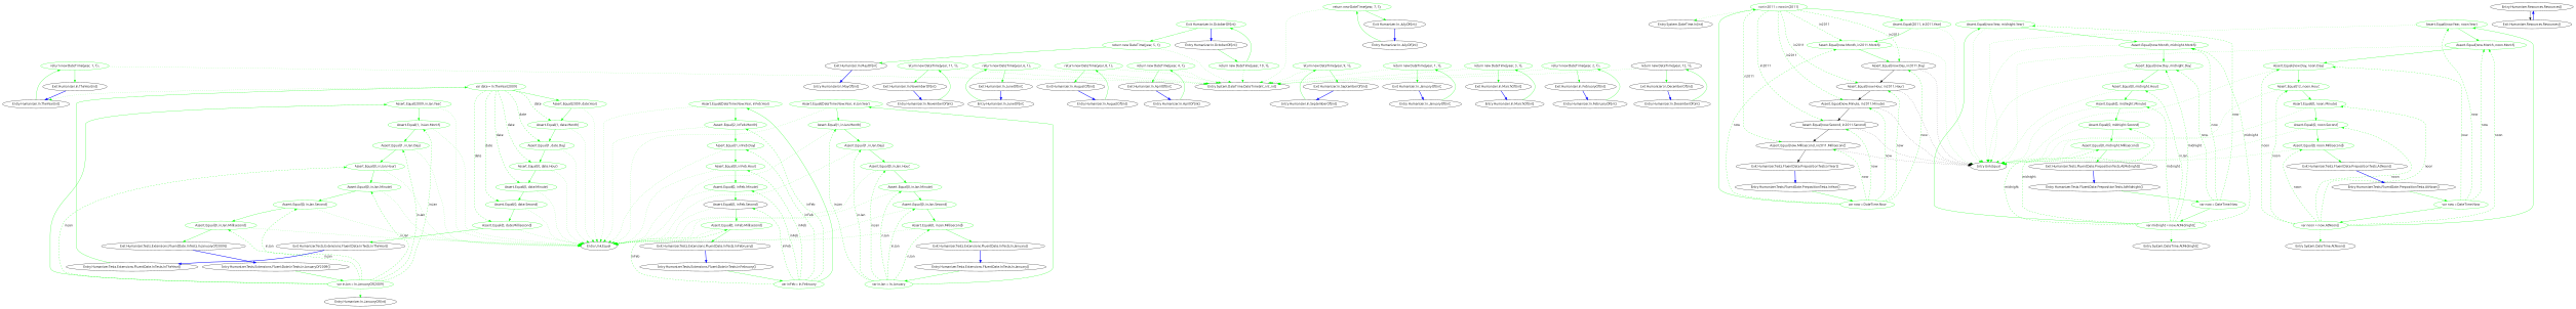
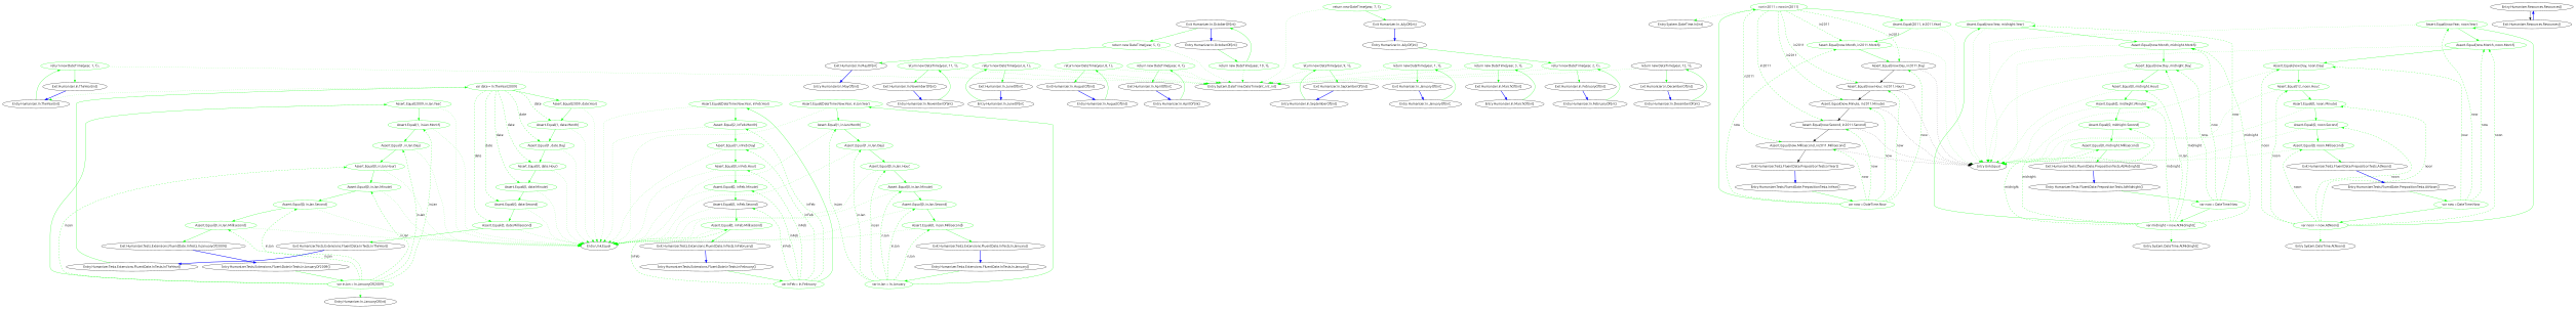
  digraph {
    fontname=Ubuntu
    node [cluster="Humanizer.Tests.FluentDate.PrepositionTests.InYear()" color=green community=0 fontname=Ubuntu span="10-10" file="InTests.cs"]
    edge [color=green fontname=Ubuntu style=solid]
    n1 [cluster="Humanizer.In.TheYear(int)" label="return new DateTime(year, 1, 1);" span="12-12" file=""]
    n2 [cluster="Humanizer.In.TheYear(int)" label="Exit Humanizer.In.TheYear(int)" color="" community="" file=""]
    n3 [cluster="System.DateTime.DateTime(int, int, int)" label="Entry System.DateTime.DateTime(int, int, int)" span="0-0" color="" community="" file=""]
    n4 [cluster="Humanizer.In.TheYear(int)" label="Entry Humanizer.In.TheYear(int)" color="" community="" file=""]
    n5 [cluster="Humanizer.In.MayOf(int)" file="In.Months.cs" label="Entry Humanizer.In.MayOf(int)" span="83-83" color="" community=""]
    n6 [cluster="Humanizer.In.MayOf(int)" file="In.Months.cs" label="return new DateTime(year, 5, 1);" span="85-85"]
    n7 [cluster="Humanizer.In.MayOf(int)" file="In.Months.cs" label="Exit Humanizer.In.MayOf(int)" span="83-83" color="" community=""]
    n8 [cluster="Humanizer.In.OctoberOf(int)" file="In.Months.cs" label="Entry Humanizer.In.OctoberOf(int)" span="163-163" color="" community=""]
    n9 [cluster="Humanizer.In.OctoberOf(int)" file="In.Months.cs" label="return new DateTime(year, 10, 1);" span="165-165"]
-   n10 [cluster="Humanizer.In.OctoberOf(int)" file="In.Months.cs" label="Exit Humanizer.In.OctoberOf(int)" span="163-163" community=""]
+   n10 [cluster="Humanizer.In.OctoberOf(int)" file="In.Months.cs" label="Exit Humanizer.In.OctoberOf(int)" span="163-163" color="" community=""]
    n11 [cluster="Humanizer.In.NovemberOf(int)" file="In.Months.cs" label="Entry Humanizer.In.NovemberOf(int)" span="179-179" color="" community=""]
    n12 [cluster="Humanizer.In.NovemberOf(int)" file="In.Months.cs" label="return new DateTime(year, 11, 1);" span="181-181"]
    n13 [cluster="Humanizer.In.NovemberOf(int)" file="In.Months.cs" label="Exit Humanizer.In.NovemberOf(int)" span="179-179" color="" community=""]
    n14 [cluster="Humanizer.In.JuneOf(int)" file="In.Months.cs" label="Entry Humanizer.In.JuneOf(int)" span="99-99" color="" community=""]
    n15 [cluster="Humanizer.In.JuneOf(int)" file="In.Months.cs" label="return new DateTime(year, 6, 1);" span="101-101"]
    n16 [cluster="Humanizer.In.JuneOf(int)" file="In.Months.cs" label="Exit Humanizer.In.JuneOf(int)" span="99-99" color="" community=""]
    n17 [cluster="Humanizer.In.AugustOf(int)" file="In.Months.cs" label="Entry Humanizer.In.AugustOf(int)" span="131-131" color="" community=""]
    n18 [cluster="Humanizer.In.AugustOf(int)" file="In.Months.cs" label="return new DateTime(year, 8, 1);" span="133-133"]
    n19 [cluster="Humanizer.In.AugustOf(int)" file="In.Months.cs" label="Exit Humanizer.In.AugustOf(int)" span="131-131" color="" community=""]
    n20 [cluster="Humanizer.In.AprilOf(int)" file="In.Months.cs" label="Entry Humanizer.In.AprilOf(int)" span="67-67" color="" community=""]
    n21 [cluster="Humanizer.In.AprilOf(int)" file="In.Months.cs" label="return new DateTime(year, 4, 1);" span="69-69"]
    n22 [cluster="Humanizer.In.AprilOf(int)" file="In.Months.cs" label="Exit Humanizer.In.AprilOf(int)" span="67-67" color="" community=""]
    n23 [cluster="Humanizer.In.SeptemberOf(int)" file="In.Months.cs" label="Entry Humanizer.In.SeptemberOf(int)" span="147-147" color="" community=""]
    n24 [cluster="Humanizer.In.SeptemberOf(int)" file="In.Months.cs" label="return new DateTime(year, 9, 1);" span="149-149"]
    n25 [cluster="Humanizer.In.SeptemberOf(int)" file="In.Months.cs" label="Exit Humanizer.In.SeptemberOf(int)" span="147-147" color="" community=""]
    n26 [cluster="Humanizer.In.JanuaryOf(int)" file="In.Months.cs" label="Entry Humanizer.In.JanuaryOf(int)" span="19-19" color="" community=""]
    n27 [cluster="Humanizer.In.JanuaryOf(int)" file="In.Months.cs" label="return new DateTime(year, 1, 1);" span="21-21"]
    n28 [cluster="Humanizer.In.JanuaryOf(int)" file="In.Months.cs" label="Exit Humanizer.In.JanuaryOf(int)" span="19-19" color="" community=""]
    n29 [cluster="Humanizer.In.MarchOf(int)" file="In.Months.cs" label="Entry Humanizer.In.MarchOf(int)" span="51-51" color="" community=""]
    n30 [cluster="Humanizer.In.MarchOf(int)" file="In.Months.cs" label="return new DateTime(year, 3, 1);" span="53-53"]
    n31 [cluster="Humanizer.In.MarchOf(int)" file="In.Months.cs" label="Exit Humanizer.In.MarchOf(int)" span="51-51" color="" community=""]
    n32 [cluster="Humanizer.In.JulyOf(int)" file="In.Months.cs" label="Entry Humanizer.In.JulyOf(int)" span="115-115" color="" community=""]
    n33 [cluster="Humanizer.In.JulyOf(int)" file="In.Months.cs" label="return new DateTime(year, 7, 1);" span="117-117"]
    n34 [cluster="Humanizer.In.JulyOf(int)" file="In.Months.cs" label="Exit Humanizer.In.JulyOf(int)" span="115-115" color="" community=""]
    n35 [cluster="Humanizer.In.FebruaryOf(int)" file="In.Months.cs" label="Entry Humanizer.In.FebruaryOf(int)" span="35-35" color="" community=""]
    n36 [cluster="Humanizer.In.FebruaryOf(int)" file="In.Months.cs" label="return new DateTime(year, 2, 1);" span="37-37"]
    n37 [cluster="Humanizer.In.FebruaryOf(int)" file="In.Months.cs" label="Exit Humanizer.In.FebruaryOf(int)" span="35-35" color="" community=""]
    n38 [cluster="Humanizer.In.DecemberOf(int)" file="In.Months.cs" label="Entry Humanizer.In.DecemberOf(int)" span="195-195" color="" community=""]
    n39 [cluster="Humanizer.In.DecemberOf(int)" color=black file="In.Months.cs" label="return new DateTime(year, 12, 1);" span="197-197"]
    n40 [cluster="Humanizer.In.DecemberOf(int)" file="In.Months.cs" label="Exit Humanizer.In.DecemberOf(int)" span="195-195" color="" community=""]
    n41 [cluster="Humanizer.Tests.Extensions.FluentDate.InTests.InJanuaryOf2009()" label="Entry Humanizer.Tests.Extensions.FluentDate.InTests.InJanuaryOf2009()" span="20-20" color="" community=""]
    n42 [cluster="Humanizer.Tests.Extensions.FluentDate.InTests.InJanuaryOf2009()" label="var inJan = In.JanuaryOf(2009)" span="22-22"]
    n43 [cluster="Humanizer.Tests.Extensions.FluentDate.InTests.InJanuaryOf2009()" label="Assert.Equal(2009, inJan.Year)" span="23-23"]
    n44 [cluster="Humanizer.Tests.Extensions.FluentDate.InTests.InJanuaryOf2009()" label="Assert.Equal(1, inJan.Month)" span="24-24"]
    n45 [cluster="Humanizer.Tests.Extensions.FluentDate.InTests.InJanuaryOf2009()" label="Assert.Equal(1, inJan.Day)" span="25-25"]
    n46 [cluster="Humanizer.Tests.Extensions.FluentDate.InTests.InJanuaryOf2009()" label="Assert.Equal(0, inJan.Hour)" span="26-26"]
    n47 [cluster="Humanizer.Tests.Extensions.FluentDate.InTests.InJanuaryOf2009()" label="Assert.Equal(0, inJan.Minute)" span="27-27"]
    n48 [cluster="Humanizer.Tests.Extensions.FluentDate.InTests.InJanuaryOf2009()" label="Assert.Equal(0, inJan.Second)" span="28-28"]
    n49 [cluster="Humanizer.Tests.Extensions.FluentDate.InTests.InJanuaryOf2009()" label="Assert.Equal(0, inJan.Millisecond)" span="29-29"]
    n50 [cluster="Humanizer.In.JanuaryOf(int)" label="Entry Humanizer.In.JanuaryOf(int)" span="19-19" color="" community=""]
    n51 [cluster="Unk.Equal" label="Entry Unk.Equal" color="" community="" span=""]
    n52 [cluster="Humanizer.Tests.Extensions.FluentDate.InTests.InJanuaryOf2009()" label="Exit Humanizer.Tests.Extensions.FluentDate.InTests.InJanuaryOf2009()" span="20-20" color="" community=""]
    n53 [cluster="Humanizer.Tests.Extensions.FluentDate.InTests.InFebruary()" label="Entry Humanizer.Tests.Extensions.FluentDate.InTests.InFebruary()" span="33-33" color="" community=""]
    n54 [cluster="Humanizer.Tests.Extensions.FluentDate.InTests.InFebruary()" label="var inFeb = In.February" span="35-35"]
    n55 [cluster="Humanizer.Tests.Extensions.FluentDate.InTests.InFebruary()" label="Assert.Equal(DateTime.Now.Year, inFeb.Year)" span="36-36"]
    n56 [cluster="Humanizer.Tests.Extensions.FluentDate.InTests.InFebruary()" label="Assert.Equal(2, inFeb.Month)" span="37-37"]
    n57 [cluster="Humanizer.Tests.Extensions.FluentDate.InTests.InFebruary()" label="Assert.Equal(1, inFeb.Day)" span="38-38"]
    n58 [cluster="Humanizer.Tests.Extensions.FluentDate.InTests.InFebruary()" label="Assert.Equal(0, inFeb.Hour)" span="39-39"]
    n59 [cluster="Humanizer.Tests.Extensions.FluentDate.InTests.InFebruary()" label="Assert.Equal(0, inFeb.Minute)" span="40-40"]
    n60 [cluster="Humanizer.Tests.Extensions.FluentDate.InTests.InFebruary()" color=black label="Assert.Equal(0, inFeb.Second)" span="41-41"]
    n61 [cluster="Humanizer.Tests.Extensions.FluentDate.InTests.InFebruary()" label="Assert.Equal(0, inFeb.Millisecond)" span="42-42"]
    n62 [cluster="Humanizer.Tests.Extensions.FluentDate.InTests.InFebruary()" label="Exit Humanizer.Tests.Extensions.FluentDate.InTests.InFebruary()" span="33-33" color="" community=""]
    n63 [cluster="Humanizer.Tests.Extensions.FluentDate.InTests.InTheYear()" label="Entry Humanizer.Tests.Extensions.FluentDate.InTests.InTheYear()" span="46-46" color="" community=""]
    n64 [cluster="Humanizer.Tests.Extensions.FluentDate.InTests.InTheYear()" label="var date = In.TheYear(2009)" span="48-48"]
    n65 [cluster="Humanizer.Tests.Extensions.FluentDate.InTests.InTheYear()" label="Assert.Equal(2009, date.Year)" span="49-49"]
    n66 [cluster="Humanizer.Tests.Extensions.FluentDate.InTests.InTheYear()" label="Assert.Equal(1, date.Month)" span="50-50"]
    n67 [cluster="Humanizer.Tests.Extensions.FluentDate.InTests.InTheYear()" label="Assert.Equal(1, date.Day)" span="51-51"]
    n68 [cluster="Humanizer.Tests.Extensions.FluentDate.InTests.InTheYear()" label="Assert.Equal(0, date.Hour)" span="52-52"]
    n69 [cluster="Humanizer.Tests.Extensions.FluentDate.InTests.InTheYear()" label="Assert.Equal(0, date.Minute)" span="53-53"]
    n70 [cluster="Humanizer.Tests.Extensions.FluentDate.InTests.InTheYear()" label="Assert.Equal(0, date.Second)" span="54-54"]
    n71 [cluster="Humanizer.Tests.Extensions.FluentDate.InTests.InTheYear()" label="Assert.Equal(0, date.Millisecond)" span="55-55"]
    n72 [cluster="Humanizer.Tests.Extensions.FluentDate.InTests.InTheYear()" label="Exit Humanizer.Tests.Extensions.FluentDate.InTests.InTheYear()" span="46-46" color="" community=""]
    n73 [cluster="Humanizer.Tests.Extensions.FluentDate.InTests.InJanuary()" label="Entry Humanizer.Tests.Extensions.FluentDate.InTests.InJanuary()" span="7-7" color="" community=""]
    n74 [cluster="Humanizer.Tests.Extensions.FluentDate.InTests.InJanuary()" label="var inJan = In.January" span="9-9"]
    n75 [cluster="Humanizer.Tests.Extensions.FluentDate.InTests.InJanuary()" label="Assert.Equal(DateTime.Now.Year, inJan.Year)"]
    n76 [cluster="Humanizer.Tests.Extensions.FluentDate.InTests.InJanuary()" label="Assert.Equal(1, inJan.Month)" span="11-11"]
    n77 [cluster="Humanizer.Tests.Extensions.FluentDate.InTests.InJanuary()" label="Assert.Equal(1, inJan.Day)" span="12-12"]
    n78 [cluster="Humanizer.Tests.Extensions.FluentDate.InTests.InJanuary()" label="Assert.Equal(0, inJan.Hour)" span="13-13"]
    n79 [cluster="Humanizer.Tests.Extensions.FluentDate.InTests.InJanuary()" label="Assert.Equal(0, inJan.Minute)" span="14-14"]
    n80 [cluster="Humanizer.Tests.Extensions.FluentDate.InTests.InJanuary()" label="Assert.Equal(0, inJan.Second)" span="15-15"]
    n81 [cluster="Humanizer.Tests.Extensions.FluentDate.InTests.InJanuary()" label="Assert.Equal(0, inJan.Millisecond)" span="16-16"]
    n82 [cluster="Humanizer.Tests.Extensions.FluentDate.InTests.InJanuary()" label="Exit Humanizer.Tests.Extensions.FluentDate.InTests.InJanuary()" span="7-7" color="" community=""]
    n83 [cluster="System.DateTime.In(int)" file="PrepositionsExtensions.cs" label="Entry System.DateTime.In(int)" span="36-36" color="" community=""]
    n84 [file="PrepositionsExtensions.cs" label="Entry Humanizer.Tests.FluentDate.PrepositionTests.InYear()" span="36-36" color="" community=""]
    n85 [file="PrepositionsExtensions.cs" label="var now = DateTime.Now" span="38-38"]
    n86 [file="PrepositionsExtensions.cs" label="var in2011 = now.In(2011)" span="39-39"]
    n87 [file="PrepositionsExtensions.cs" label="Assert.Equal(now.Month, in2011.Month)" span="41-41"]
    n88 [file="PrepositionsExtensions.cs" label="Assert.Equal(now.Day, in2011.Day)" span="42-42" color="" community=""]
    n89 [file="PrepositionsExtensions.cs" label="Assert.Equal(now.Hour, in2011.Hour)" span="43-43" color="" community=""]
    n90 [file="PrepositionsExtensions.cs" label="Assert.Equal(now.Minute, in2011.Minute)" span="44-44" color="" community=""]
    n91 [file="PrepositionsExtensions.cs" label="Assert.Equal(now.Second, in2011.Second)" span="45-45" color="" community=""]
    n92 [file="PrepositionsExtensions.cs" label="Assert.Equal(now.Millisecond, in2011.Millisecond)" span="46-46" color="" community=""]
    n93 [file="PrepositionsExtensions.cs" label="Assert.Equal(2011, in2011.Year)" span="40-40"]
    n94 [cluster="Unk.Equal" file="PrepositionsExtensions.cs" label="Entry Unk.Equal" color="" community="" span=""]
    n95 [file="PrepositionsExtensions.cs" label="Exit Humanizer.Tests.FluentDate.PrepositionTests.InYear()" span="36-36" color="" community=""]
    n96 [cluster="Humanizer.Tests.FluentDate.PrepositionTests.AtMidnight()" file="PrepositionsExtensions.cs" label="Entry Humanizer.Tests.FluentDate.PrepositionTests.AtMidnight()" span="8-8" color="" community=""]
    n97 [cluster="Humanizer.Tests.FluentDate.PrepositionTests.AtMidnight()" file="PrepositionsExtensions.cs" label="var now = DateTime.Now"]
    n98 [cluster="Humanizer.Tests.FluentDate.PrepositionTests.AtMidnight()" file="PrepositionsExtensions.cs" label="var midnight = now.AtMidnight()" span="11-11"]
    n99 [cluster="Humanizer.Tests.FluentDate.PrepositionTests.AtMidnight()" file="PrepositionsExtensions.cs" label="Assert.Equal(now.Year, midnight.Year)" span="12-12"]
    n100 [cluster="Humanizer.Tests.FluentDate.PrepositionTests.AtMidnight()" file="PrepositionsExtensions.cs" label="Assert.Equal(now.Month, midnight.Month)" span="13-13"]
    n101 [cluster="Humanizer.Tests.FluentDate.PrepositionTests.AtMidnight()" file="PrepositionsExtensions.cs" label="Assert.Equal(now.Day, midnight.Day)" span="14-14"]
    n102 [cluster="Humanizer.Tests.FluentDate.PrepositionTests.AtMidnight()" file="PrepositionsExtensions.cs" label="Assert.Equal(0, midnight.Hour)" span="15-15"]
    n103 [cluster="Humanizer.Tests.FluentDate.PrepositionTests.AtMidnight()" file="PrepositionsExtensions.cs" label="Assert.Equal(0, midnight.Minute)" span="16-16"]
    n104 [cluster="Humanizer.Tests.FluentDate.PrepositionTests.AtMidnight()" file="PrepositionsExtensions.cs" label="Assert.Equal(0, midnight.Second)" span="17-17"]
    n105 [cluster="Humanizer.Tests.FluentDate.PrepositionTests.AtMidnight()" file="PrepositionsExtensions.cs" label="Assert.Equal(0, midnight.Millisecond)" span="18-18"]
    n106 [cluster="System.DateTime.AtMidnight()" file="PrepositionsExtensions.cs" label="Entry System.DateTime.AtMidnight()" span="15-15" color="" community=""]
    n107 [cluster="Humanizer.Tests.FluentDate.PrepositionTests.AtMidnight()" file="PrepositionsExtensions.cs" label="Exit Humanizer.Tests.FluentDate.PrepositionTests.AtMidnight()" span="8-8" color="" community=""]
    n108 [cluster="System.DateTime.AtNoon()" file="PrepositionsExtensions.cs" label="Entry System.DateTime.AtNoon()" span="25-25" color="" community=""]
    n109 [cluster="Humanizer.Tests.FluentDate.PrepositionTests.AtNoon()" file="PrepositionsExtensions.cs" label="Entry Humanizer.Tests.FluentDate.PrepositionTests.AtNoon()" span="22-22" color="" community=""]
    n110 [cluster="Humanizer.Tests.FluentDate.PrepositionTests.AtNoon()" file="PrepositionsExtensions.cs" label="var now = DateTime.Now" span="24-24"]
    n111 [cluster="Humanizer.Tests.FluentDate.PrepositionTests.AtNoon()" file="PrepositionsExtensions.cs" label="var noon = now.AtNoon()" span="25-25"]
    n112 [cluster="Humanizer.Tests.FluentDate.PrepositionTests.AtNoon()" file="PrepositionsExtensions.cs" label="Assert.Equal(now.Year, noon.Year)" span="26-26"]
    n113 [cluster="Humanizer.Tests.FluentDate.PrepositionTests.AtNoon()" file="PrepositionsExtensions.cs" label="Assert.Equal(now.Month, noon.Month)" span="27-27"]
    n114 [cluster="Humanizer.Tests.FluentDate.PrepositionTests.AtNoon()" file="PrepositionsExtensions.cs" label="Assert.Equal(now.Day, noon.Day)" span="28-28"]
    n115 [cluster="Humanizer.Tests.FluentDate.PrepositionTests.AtNoon()" file="PrepositionsExtensions.cs" label="Assert.Equal(12, noon.Hour)" span="29-29"]
    n116 [cluster="Humanizer.Tests.FluentDate.PrepositionTests.AtNoon()" file="PrepositionsExtensions.cs" label="Assert.Equal(0, noon.Minute)" span="30-30"]
    n117 [cluster="Humanizer.Tests.FluentDate.PrepositionTests.AtNoon()" file="PrepositionsExtensions.cs" label="Assert.Equal(0, noon.Second)" span="31-31"]
    n118 [cluster="Humanizer.Tests.FluentDate.PrepositionTests.AtNoon()" file="PrepositionsExtensions.cs" label="Assert.Equal(0, noon.Millisecond)" span="32-32"]
    n119 [cluster="Humanizer.Tests.FluentDate.PrepositionTests.AtNoon()" file="PrepositionsExtensions.cs" label="Exit Humanizer.Tests.FluentDate.PrepositionTests.AtNoon()" span="22-22" color="" community=""]
    n120 [cluster="Humanizer.Resources.Resources()" file="Resources.Designer.cs" label="Entry Humanizer.Resources.Resources()" span="31-31" color="" community=""]
    n121 [cluster="Humanizer.Resources.Resources()" file="Resources.Designer.cs" label="Exit Humanizer.Resources.Resources()" span="31-31" color="" community=""]
    n1 -> n2
    n1 -> n3 [style=dotted]
    n2 -> n4 [color=blue style=bold]
    n4 -> n1
    n6 -> n3 [style=dotted]
    n6 -> n7
    n7 -> n5 [color=blue style=bold]
    n8 -> n9
    n9 -> n3 [style=dotted]
    n9 -> n10
    n10 -> n6
    n10 -> n8 [color=blue style=bold]
    n11 -> n12
    n12 -> n3 [style=dotted]
    n12 -> n13
    n13 -> n11 [color=blue style=bold]
    n14 -> n15
    n15 -> n3 [style=dotted]
    n15 -> n16
    n16 -> n14 [color=blue style=bold]
    n17 -> n18
    n18 -> n3 [style=dotted]
    n18 -> n19
    n19 -> n17 [color=blue style=bold]
    n20 -> n21
    n21 -> n3 [style=dotted]
    n21 -> n22
    n22 -> n20 [color=blue style=bold]
    n23 -> n24
    n24 -> n3 [style=dotted]
    n24 -> n25
    n25 -> n23 [color=blue style=bold]
    n26 -> n27
    n27 -> n3 [style=dotted]
    n27 -> n28
    n28 -> n26 [color=blue style=bold]
    n29 -> n30
    n30 -> n3 [style=dotted]
    n30 -> n31
    n31 -> n29 [color=blue style=bold]
-   n32 -> n33
+   n32 -> n36
    n33 -> n3 [style=dotted]
    n33 -> n34
    n34 -> n32 [color=blue style=bold]
    n35 -> n36
    n36 -> n3 [style=dotted]
    n36 -> n37
    n37 -> n35 [color=blue style=bold]
    n38 -> n39
    n39 -> n3 [style=dotted]
    n39 -> n40
    n40 -> n38 [color=blue style=bold]
    n41 -> n42
    n42 -> n43
    n42 -> n44 [label=inJan style=dashed]
    n42 -> n45 [label=inJan style=dashed]
    n42 -> n46 [label=inJan style=dashed]
    n42 -> n47 [label=inJan style=dashed]
    n42 -> n48 [label=inJan style=dashed]
    n42 -> n49 [label=inJan style=dashed]
    n42 -> n50 [style=dotted]
    n43 -> n44
    n43 -> n51 [style=dotted]
    n44 -> n45
    n44 -> n51 [style=dotted]
    n45 -> n46
    n45 -> n51 [style=dotted]
    n46 -> n47
    n46 -> n51 [style=dotted]
    n47 -> n48
    n47 -> n51 [style=dotted]
    n48 -> n49
    n48 -> n51 [style=dotted]
    n49 -> n51 [style=dotted]
    n49 -> n52
    n52 -> n41 [color=blue style=bold]
    n53 -> n54
    n54 -> n55
    n54 -> n56 [label=inFeb style=dashed]
    n54 -> n57 [label=inFeb style=dashed]
    n54 -> n58 [label=inFeb style=dashed]
    n54 -> n59 [label=inFeb style=dashed]
    n54 -> n60 [label=inFeb style=dashed]
    n54 -> n61 [label=inFeb style=dashed]
    n55 -> n51 [style=dotted]
    n55 -> n56
    n56 -> n51 [style=dotted]
    n56 -> n57
    n57 -> n51 [style=dotted]
    n57 -> n58
    n58 -> n51 [style=dotted]
    n58 -> n59
    n59 -> n51 [style=dotted]
    n59 -> n60
    n60 -> n51 [style=dotted]
    n60 -> n61
    n61 -> n51 [style=dotted]
    n61 -> n62
    n62 -> n53 [color=blue style=bold]
    n63 -> n64
    n64 -> n4 [style=dotted]
    n64 -> n65
    n64 -> n66 [label=date style=dashed]
    n64 -> n67 [label=date style=dashed]
    n64 -> n68 [label=date style=dashed]
    n64 -> n69 [label=date style=dashed]
    n64 -> n70 [label=date style=dashed]
    n64 -> n71 [label=date style=dashed]
    n65 -> n51 [style=dotted]
    n65 -> n66
    n66 -> n51 [style=dotted]
    n66 -> n67
    n67 -> n51 [style=dotted]
    n67 -> n68
    n68 -> n51 [style=dotted]
    n68 -> n69
    n69 -> n51 [style=dotted]
    n69 -> n70
    n70 -> n51 [style=dotted]
    n70 -> n71
    n71 -> n51 [style=dotted]
    n71 -> n72
    n72 -> n63 [color=blue style=bold]
    n73 -> n74
    n74 -> n75
    n74 -> n76 [label=inJan style=dashed]
    n74 -> n77 [label=inJan style=dashed]
    n74 -> n78 [label=inJan style=dashed]
    n74 -> n79 [label=inJan style=dashed]
    n74 -> n80 [label=inJan style=dashed]
    n74 -> n81 [label=inJan style=dashed]
    n75 -> n51 [style=dotted]
    n75 -> n76
    n76 -> n51 [style=dotted]
    n76 -> n77
    n77 -> n51 [style=dotted]
    n77 -> n78
    n78 -> n51 [style=dotted]
    n78 -> n79
    n79 -> n51 [style=dotted]
    n79 -> n80
    n80 -> n51 [style=dotted]
    n80 -> n81
    n81 -> n51 [style=dotted]
    n81 -> n82
    n82 -> n73 [color=blue style=bold]
    n84 -> n85
    n85 -> n86
    n85 -> n87 [label=now style=dashed]
    n85 -> n88 [label=now style=dashed]
    n85 -> n89 [label=now style=dashed]
    n85 -> n90 [label=now style=dashed]
    n85 -> n91 [label=now style=dashed]
    n85 -> n92 [label=now style=dashed]
    n86 -> n83 [style=dotted]
    n86 -> n87 [label=in2011 style=dashed]
    n86 -> n88 [label=in2011 style=dashed]
    n86 -> n89 [label=in2011 style=dashed]
    n86 -> n90 [label=in2011 style=dashed]
    n86 -> n91 [label=in2011 style=dashed]
    n86 -> n92 [label=in2011 style=dashed]
    n86 -> n93
    n87 -> n88
    n87 -> n94 [style=dotted]
    n88 -> n89 [color=""]
    n88 -> n94 [style=dotted color=""]
    n89 -> n90 [color=""]
    n89 -> n94 [style=dotted color=""]
    n90 -> n91 [color=""]
    n90 -> n94 [style=dotted color=""]
    n91 -> n92 [color=""]
    n91 -> n94 [style=dotted color=""]
    n92 -> n94 [style=dotted color=""]
    n92 -> n95 [color=""]
    n93 -> n87
    n93 -> n94 [style=dotted]
    n95 -> n84 [color=blue style=bold]
    n96 -> n97
    n97 -> n98
    n97 -> n99 [label=now style=dashed]
    n97 -> n100 [label=now style=dashed]
    n97 -> n101 [label=now style=dashed]
    n98 -> n99
    n98 -> n100 [label=midnight style=dashed]
    n98 -> n101 [label=midnight style=dashed]
    n98 -> n102 [label=inJan style=dashed]
    n98 -> n103 [label=midnight style=dashed]
    n98 -> n104 [label=midnight style=dashed]
    n98 -> n105 [label=midnight style=dashed]
    n98 -> n106 [style=dotted]
    n99 -> n94 [style=dotted]
    n99 -> n100
    n100 -> n94 [style=dotted]
    n100 -> n101
    n101 -> n94 [style=dotted]
    n101 -> n102
    n102 -> n94 [style=dotted]
    n102 -> n103
    n103 -> n94 [style=dotted]
    n103 -> n104
    n104 -> n94 [style=dotted]
    n104 -> n105
    n105 -> n94 [style=dotted]
    n105 -> n107
    n107 -> n96 [color=blue style=bold]
    n109 -> n110
    n110 -> n111
    n110 -> n112 [label=now style=dashed]
    n110 -> n113 [label=now style=dashed]
    n110 -> n114 [label=now style=dashed]
    n111 -> n108 [style=dotted]
    n111 -> n112
    n111 -> n113 [label=noon style=dashed]
    n111 -> n114 [label=noon style=dashed]
    n111 -> n115 [label=noon style=dashed]
    n111 -> n116 [label=noon style=dashed]
    n111 -> n117 [label=noon style=dashed]
    n111 -> n118 [label=noon style=dashed]
    n112 -> n94 [style=dotted]
    n112 -> n113
    n113 -> n94 [style=dotted]
    n113 -> n114
    n114 -> n94 [style=dotted]
    n114 -> n115
    n115 -> n94 [style=dotted]
    n115 -> n116
    n116 -> n94 [style=dotted]
    n116 -> n117
    n117 -> n94 [style=dotted]
    n117 -> n118
    n118 -> n94 [style=dotted]
    n118 -> n119
    n119 -> n109 [color=blue style=bold]
    n120 -> n121 [color=""]
    n121 -> n120 [color=blue style=bold]
  }
